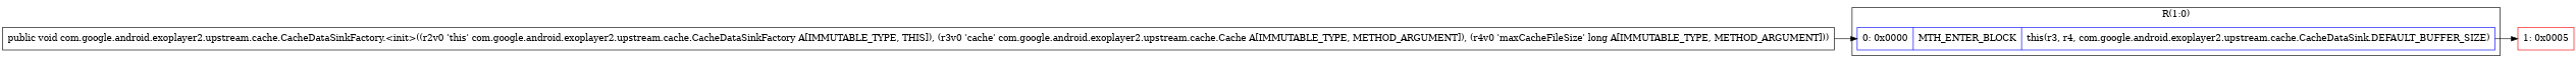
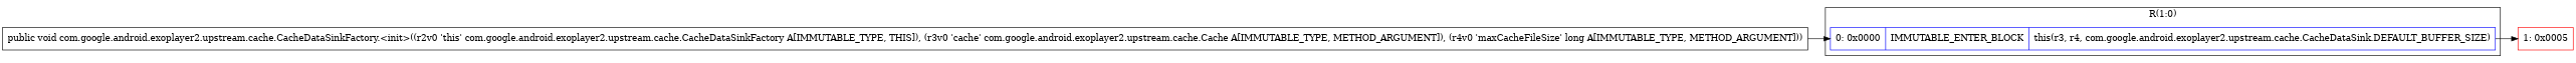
  digraph {
    rankdir=LR
    node [shape=record]
-   n1 [color=blue label="{0\:\ 0x0000|MTH_ENTER_BLOCK\l|this(r3, r4, com.google.android.exoplayer2.upstream.cache.CacheDataSink.DEFAULT_BUFFER_SIZE)\l}"]
+   n1 [color=blue label="{0\:\ 0x0000|IMMUTABLE_ENTER_BLOCK\l|this(r3, r4, com.google.android.exoplayer2.upstream.cache.CacheDataSink.DEFAULT_BUFFER_SIZE)\l}"]
    n2 [color=red label="{1\:\ 0x0005}"]
    n3 [label="{public void com.google.android.exoplayer2.upstream.cache.CacheDataSinkFactory.\<init\>((r2v0 'this' com.google.android.exoplayer2.upstream.cache.CacheDataSinkFactory A[IMMUTABLE_TYPE, THIS]), (r3v0 'cache' com.google.android.exoplayer2.upstream.cache.Cache A[IMMUTABLE_TYPE, METHOD_ARGUMENT]), (r4v0 'maxCacheFileSize' long A[IMMUTABLE_TYPE, METHOD_ARGUMENT])) }"]
    subgraph cluster_1 {
      label="R(1:0)"
      n1
    }
    n1 -> n2
    n3 -> n1
  }
